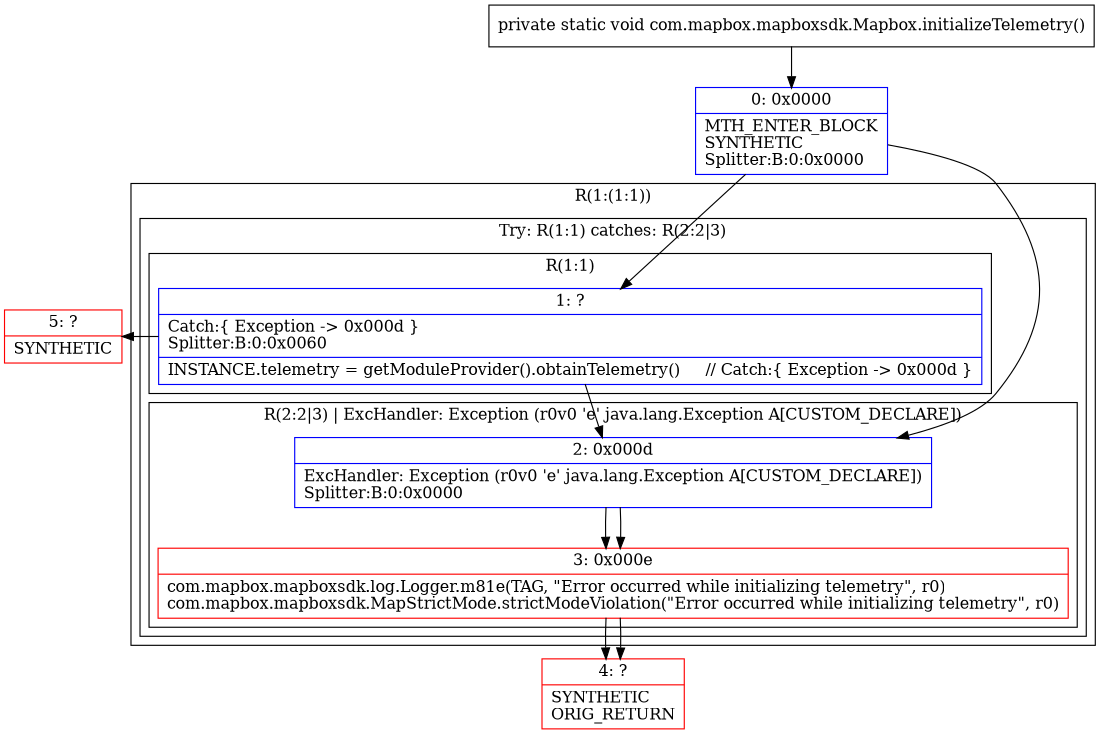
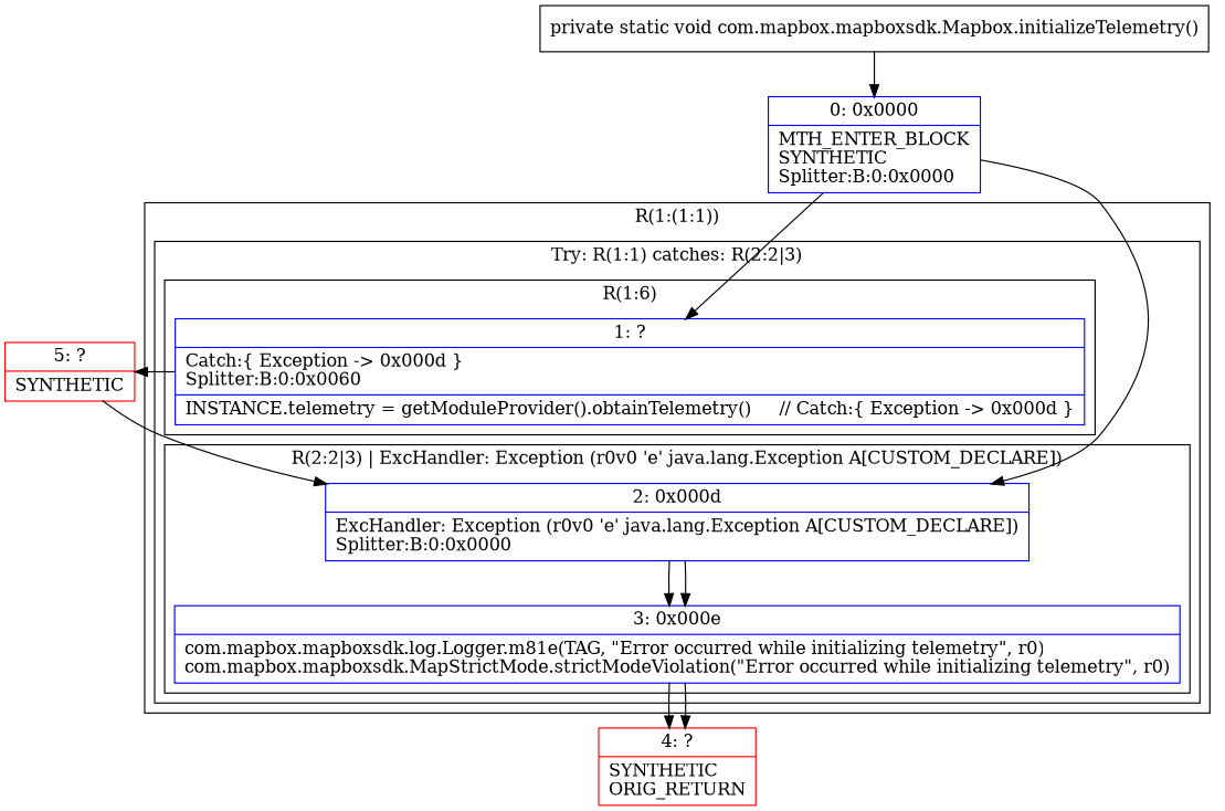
  digraph {
    node [color=blue shape=record]
    n1 [label="{1\:\ ?|Catch:\{ Exception \-\> 0x000d \}\lSplitter:B:0:0x0060\l|INSTANCE.telemetry = getModuleProvider().obtainTelemetry()     \/\/ Catch:\{ Exception \-\> 0x000d \}\l}"]
    n2 [label="{2\:\ 0x000d|ExcHandler: Exception (r0v0 'e' java.lang.Exception A[CUSTOM_DECLARE])\lSplitter:B:0:0x0000\l}"]
-   n3 [color=red label="{3\:\ 0x000e|com.mapbox.mapboxsdk.log.Logger.m81e(TAG, \"Error occurred while initializing telemetry\", r0)\lcom.mapbox.mapboxsdk.MapStrictMode.strictModeViolation(\"Error occurred while initializing telemetry\", r0)\l}"]
+   n3 [label="{3\:\ 0x000e|com.mapbox.mapboxsdk.log.Logger.m81e(TAG, \"Error occurred while initializing telemetry\", r0)\lcom.mapbox.mapboxsdk.MapStrictMode.strictModeViolation(\"Error occurred while initializing telemetry\", r0)\l}"]
    n4 [color=red label="{5\:\ ?|SYNTHETIC\l}"]
    n5 [color=red label="{4\:\ ?|SYNTHETIC\lORIG_RETURN\l}"]
    n6 [label="{0\:\ 0x0000|MTH_ENTER_BLOCK\lSYNTHETIC\lSplitter:B:0:0x0000\l}"]
    n7 [label="{private static void com.mapbox.mapboxsdk.Mapbox.initializeTelemetry() }" color=""]
    subgraph cluster_1 {
      label="R(1:(1:1))"
      subgraph cluster_2 {
        label="Try: R(1:1) catches: R(2:2|3)"
        subgraph cluster_3 {
-         label="R(1:1)"
+         label="R(1:6)"
          n1
        }
        subgraph cluster_4 {
          label="R(2:2|3) | ExcHandler: Exception (r0v0 'e' java.lang.Exception A[CUSTOM_DECLARE])\l"
          n2
          n3
        }
      }
    }
    subgraph cluster_5 {
      label="R(2:2|3) | ExcHandler: Exception (r0v0 'e' java.lang.Exception A[CUSTOM_DECLARE])\l"
    }
-   n1 -> n2
+   n4 -> n2
    n1 -> n4
    n2 -> n3
    n2 -> n3
    n3 -> n5
    n3 -> n5
    n6 -> n1
    n6 -> n2
    n7 -> n6
  }
